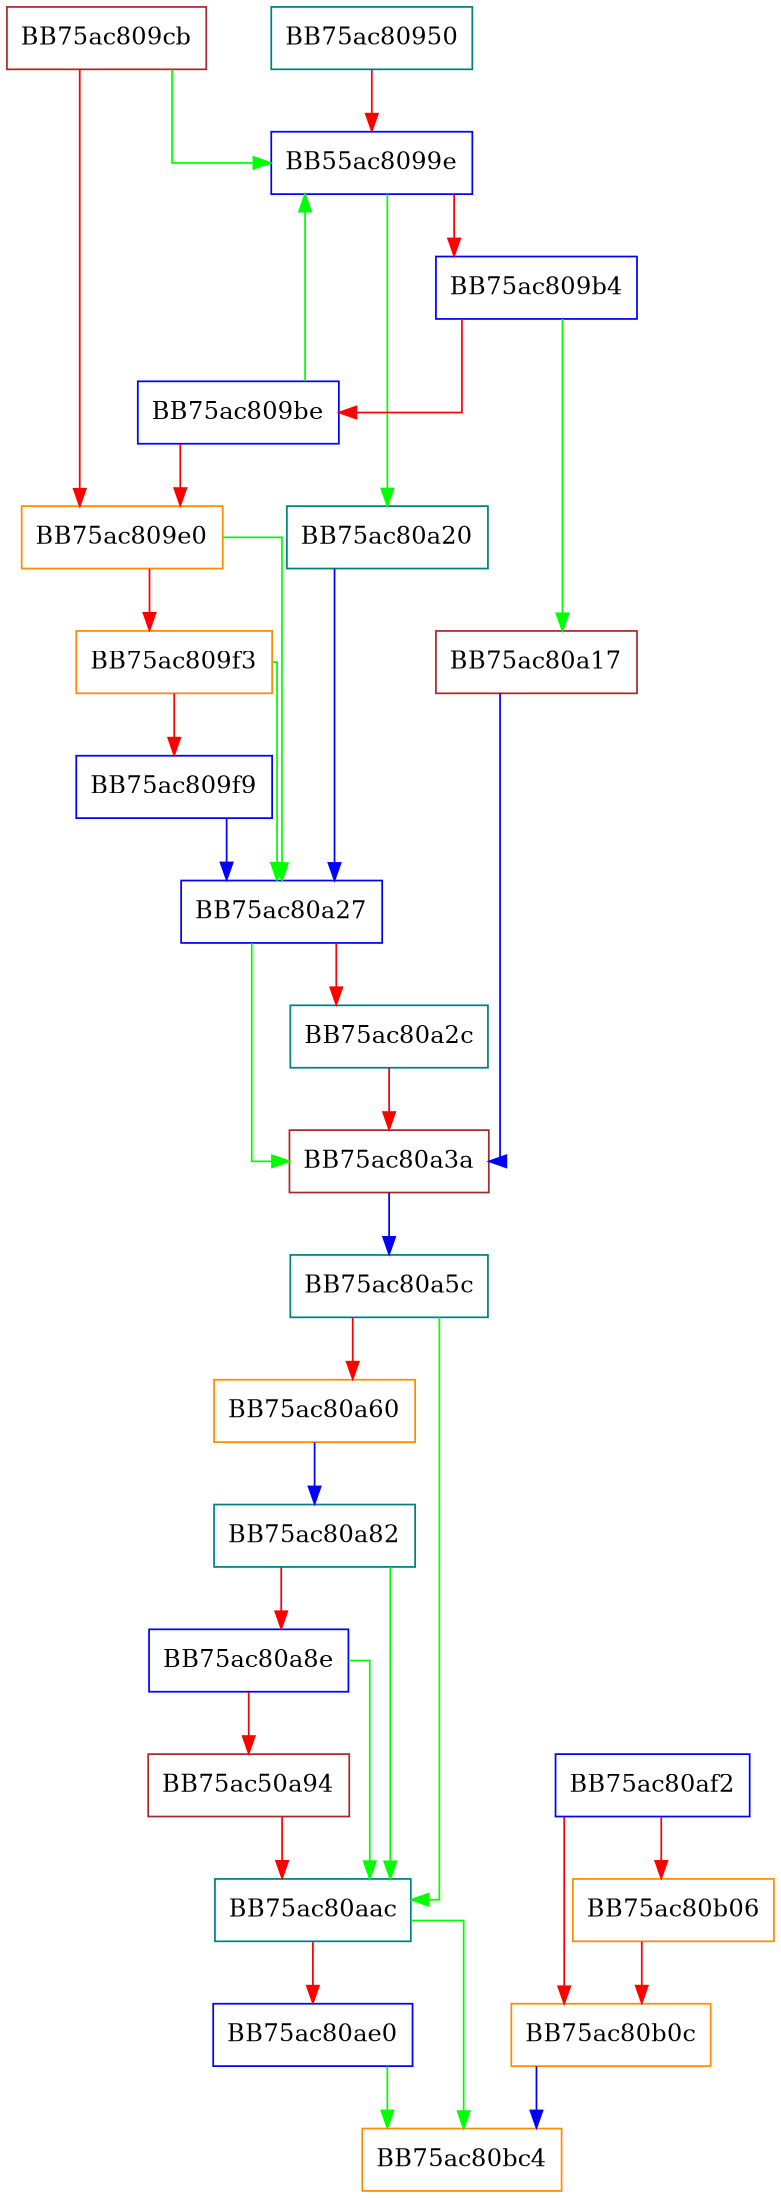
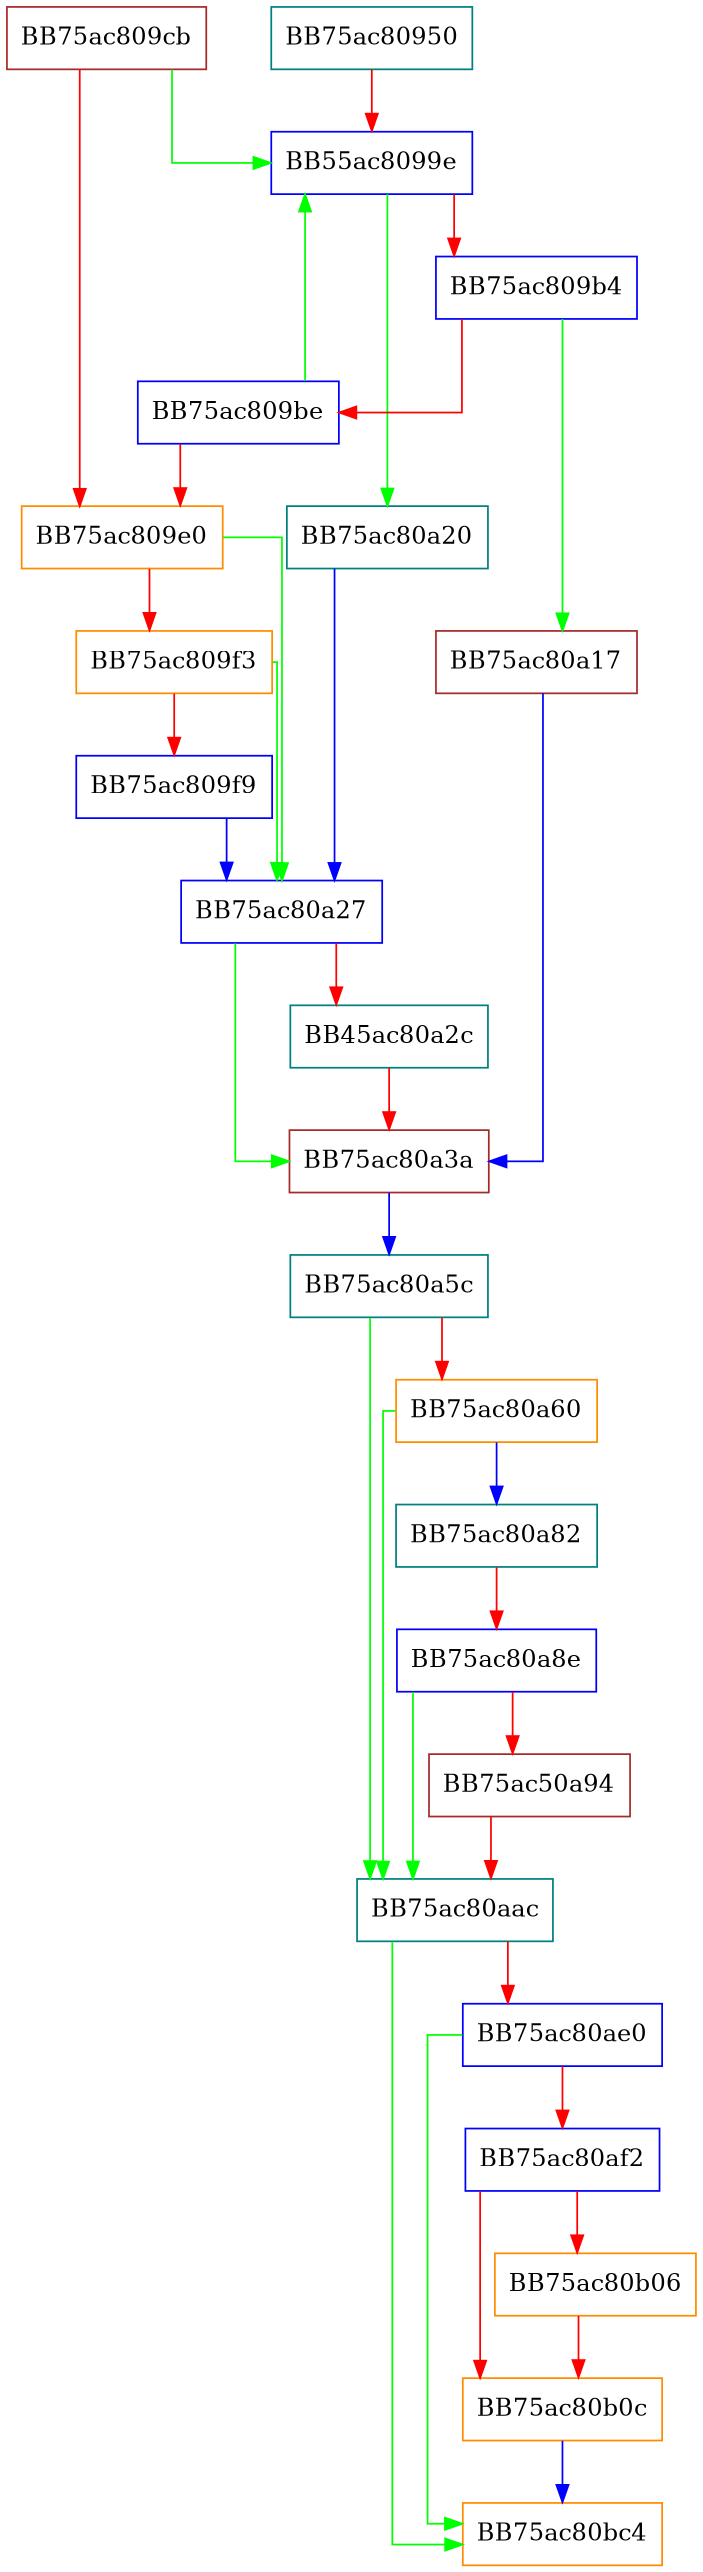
  digraph {
    splines=ortho
    node [color=blue shape=box]
    edge [color=red]
    BB75ac80950 [color=teal]
    n2 [label=BB55ac8099e]
    BB75ac80a20 [color=teal]
    n4 [label=BB75ac809b4]
    BB75ac80a27
    BB75ac80a17 [color=brown]
    BB75ac809be
    BB75ac80a3a [color=brown]
-   BB75ac80a2c [color=teal]
+   BB75ac80a2c [color=teal label=BB45ac80a2c]
    BB75ac809e0 [color=darkorange]
    BB75ac80a5c [color=teal]
    BB75ac809cb [color=brown]
    BB75ac809f3 [color=darkorange]
    BB75ac809f9
    BB75ac80aac [color=teal]
    BB75ac80a60 [color=darkorange]
    BB75ac80bc4 [color=darkorange]
    BB75ac80ae0
    BB75ac80a82 [color=teal]
    BB75ac80af2
    BB75ac80a8e
    n22 [color=brown label=BB75ac50a94]
    BB75ac80b0c [color=darkorange]
    BB75ac80b06 [color=darkorange]
    BB75ac80950 -> n2
    n2 -> BB75ac80a20 [color=green]
    n2 -> n4
    BB75ac80a20 -> BB75ac80a27 [color=blue]
    n4 -> BB75ac80a17 [color=green]
    n4 -> BB75ac809be
    BB75ac80a27 -> BB75ac80a3a [color=green]
    BB75ac80a27 -> BB75ac80a2c
    BB75ac80a17 -> BB75ac80a3a [color=blue]
    BB75ac809be -> n2 [color=green]
    BB75ac809be -> BB75ac809e0
    BB75ac80a3a -> BB75ac80a5c [color=blue]
    BB75ac80a2c -> BB75ac80a3a
    BB75ac809e0 -> BB75ac80a27 [color=green]
    BB75ac809e0 -> BB75ac809f3
    BB75ac80a5c -> BB75ac80aac [color=green]
    BB75ac80a5c -> BB75ac80a60
    BB75ac809cb -> n2 [color=green]
    BB75ac809cb -> BB75ac809e0
    BB75ac809f3 -> BB75ac80a27 [color=green]
    BB75ac809f3 -> BB75ac809f9
    BB75ac809f9 -> BB75ac80a27 [color=blue]
    BB75ac80aac -> BB75ac80bc4 [color=green]
    BB75ac80aac -> BB75ac80ae0
    BB75ac80a60 -> BB75ac80a82 [color=blue]
    BB75ac80ae0 -> BB75ac80bc4 [color=green]
-   BB75ac80a82 -> BB75ac80aac [color=green]
+   BB75ac80ae0 -> BB75ac80af2
+   BB75ac80a60 -> BB75ac80aac [color=green]
    BB75ac80a82 -> BB75ac80a8e
    BB75ac80af2 -> BB75ac80b0c
    BB75ac80af2 -> BB75ac80b06
    BB75ac80a8e -> BB75ac80aac [color=green]
    BB75ac80a8e -> n22
    n22 -> BB75ac80aac
    BB75ac80b0c -> BB75ac80bc4 [color=blue]
    BB75ac80b06 -> BB75ac80b0c
  }
